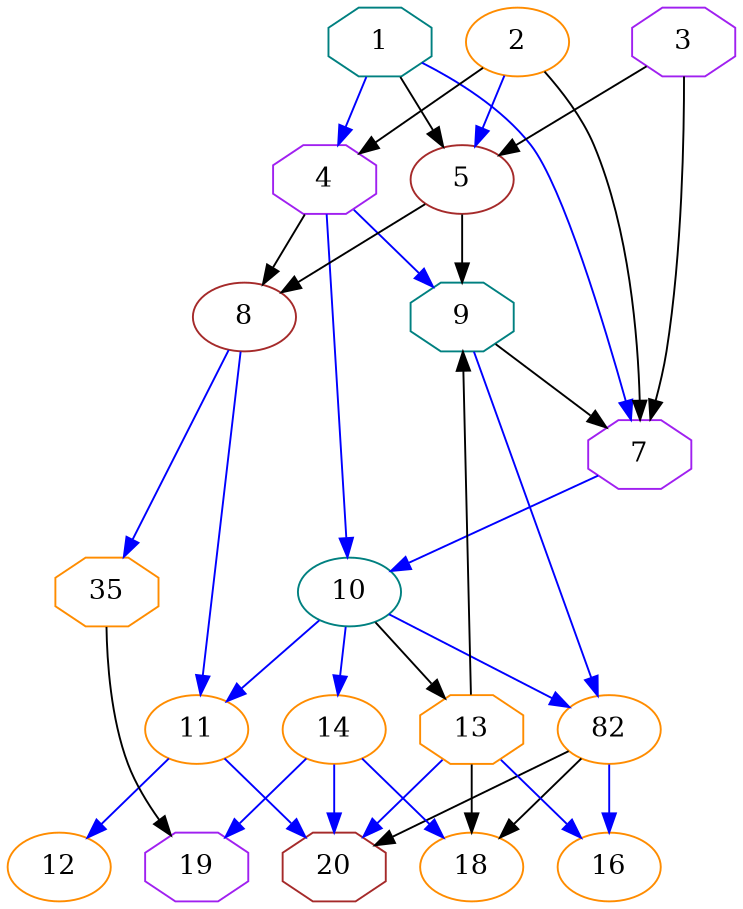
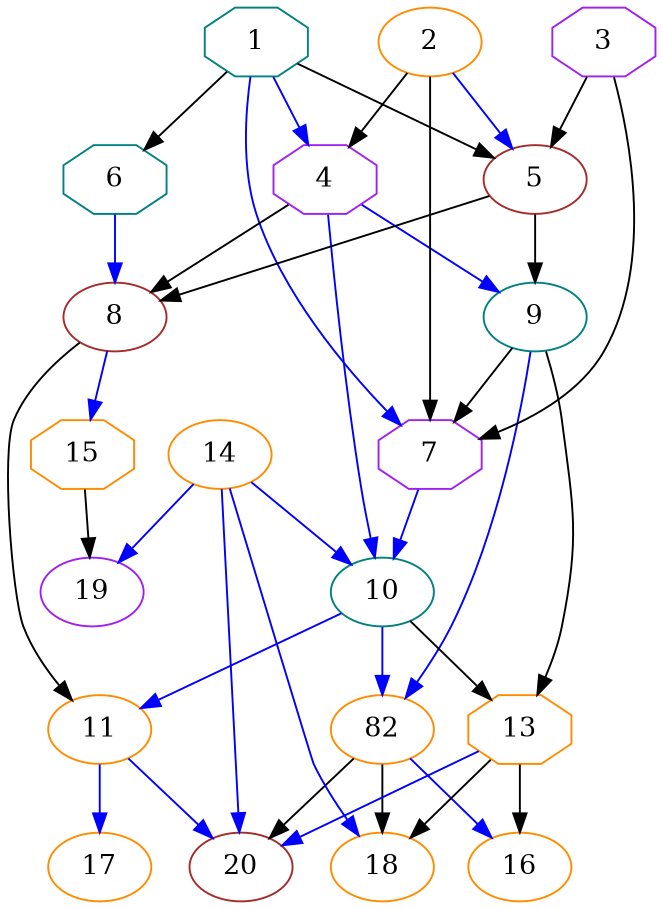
  digraph {
    node [alpha=0.13 color=darkorange shape=ellipse]
    edge [color=blue]
    1 [color=teal expect_size=9956352 shape=octagon]
    4 [alpha=0.16 color=purple expect_size=44709888 shape=octagon]
    5 [color=brown expect_size=50455552]
+   6 [alpha=0.04 color=teal expect_size=27419648 shape=octagon]
    7 [alpha=0.11 color=purple expect_size=40387584 shape=octagon]
    8 [alpha=0.03 color=brown expect_size=22330368]
-   9 [alpha=0.11 color=teal expect_size=12870656 shape=octagon]
+   9 [alpha=0.11 color=teal expect_size=12870656]
    10 [alpha=0.07 color=teal expect_size=40632320]
    11 [alpha=0.01 expect_size=38719488]
-   15 [alpha=0.00 expect_size=43487232 shape=octagon label=35]
+   15 [alpha=0.00 expect_size=43487232 shape=octagon]
    n11 [alpha=0.15 expect_size=22287360 label=82]
    13 [alpha=0.01 expect_size=34153472 shape=octagon]
    14 [alpha=0.20 expect_size=5899264]
    2 [alpha=0.05 expect_size=14863360]
    3 [alpha=0.08 color=purple expect_size=15293440 shape=octagon]
-   17 [alpha=0.17 expect_size=35996672 label=12]
-   20 [alpha=0.05 color=brown expect_size=46863360 shape=octagon]
-   19 [alpha=0.16 color=purple expect_size=21806080 shape=octagon]
+   17 [alpha=0.17 expect_size=35996672]
+   20 [alpha=0.05 color=brown expect_size=46863360]
+   19 [alpha=0.16 color=purple expect_size=21806080]
    16 [alpha=0.18 expect_size=27190272]
    18 [alpha=0.15 expect_size=13779968]
    1 -> 4
    1 -> 5 [color=black]
+   1 -> 6 [color=black]
    1 -> 7
    4 -> 8 [color=black]
    4 -> 9
    4 -> 10
    5 -> 8 [color=black]
    5 -> 9 [color=black]
+   6 -> 8
    7 -> 10
-   8 -> 11
+   8 -> 11 [color=black]
    8 -> 15
    9 -> 7 [color=black]
    9 -> n11
-   13 -> 9 [color=black]
+   9 -> 13 [color=black]
    10 -> 11
    10 -> n11
    10 -> 13 [color=black]
-   10 -> 14
+   14 -> 10
    11 -> 17
    11 -> 20
    15 -> 19 [color=black]
    n11 -> 20 [color=black]
    n11 -> 16
    n11 -> 18 [color=black]
    13 -> 20
-   13 -> 16
+   13 -> 16 [color=black]
    13 -> 18 [color=black]
    14 -> 20
    14 -> 19
    14 -> 18
    2 -> 4 [color=black]
    2 -> 5
    2 -> 7 [color=black]
    3 -> 5 [color=black]
    3 -> 7 [color=black]
  }
